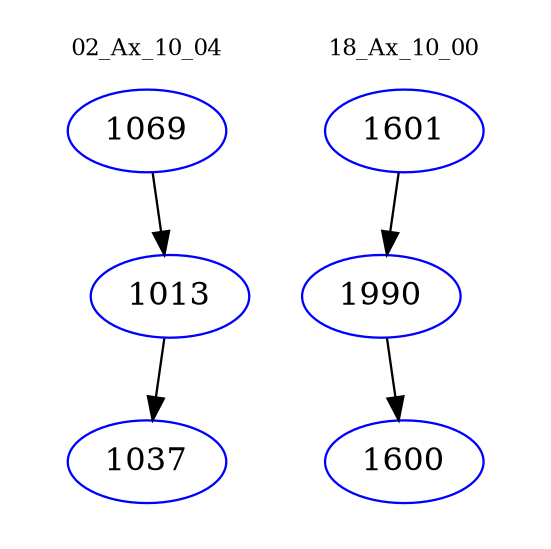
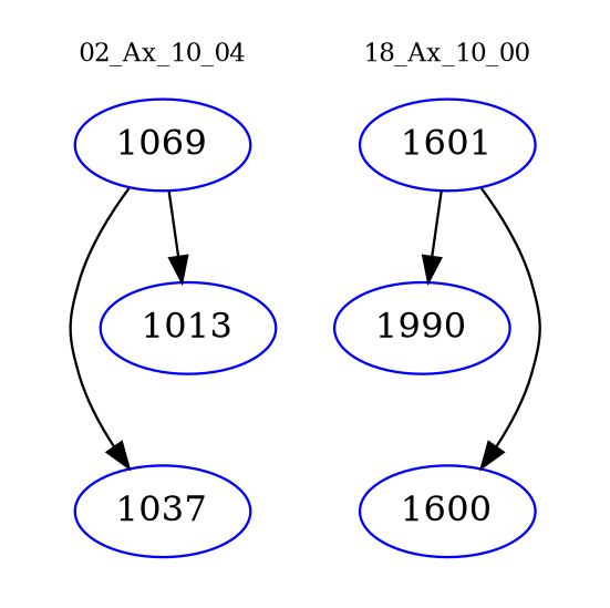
  digraph {
    node [color=blue]
    edge [color=black]
    n1 [label=1069]
    n2 [label=1037]
    n3 [label=1013]
    n4 [label=1601]
    n5 [label=1990]
    n6 [label=1600]
    subgraph cluster_1 {
      color=white
      fontsize=10
      label="02_Ax_10_04"
      n1
      n2
      n3
    }
    subgraph cluster_2 {
      color=white
      fontsize=10
      label="18_Ax_10_00"
      n4
      n5
      n6
    }
-   n3 -> n2
+   n1 -> n2
    n1 -> n3
    n4 -> n5
-   n5 -> n6
+   n4 -> n6
  }
